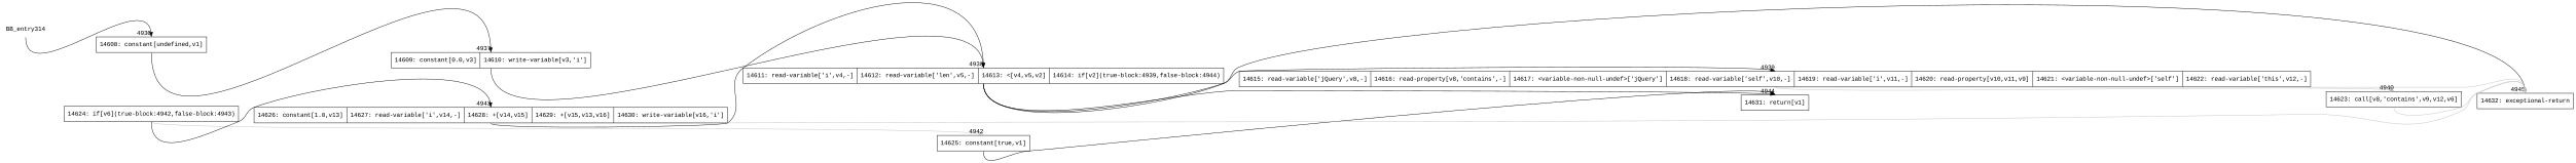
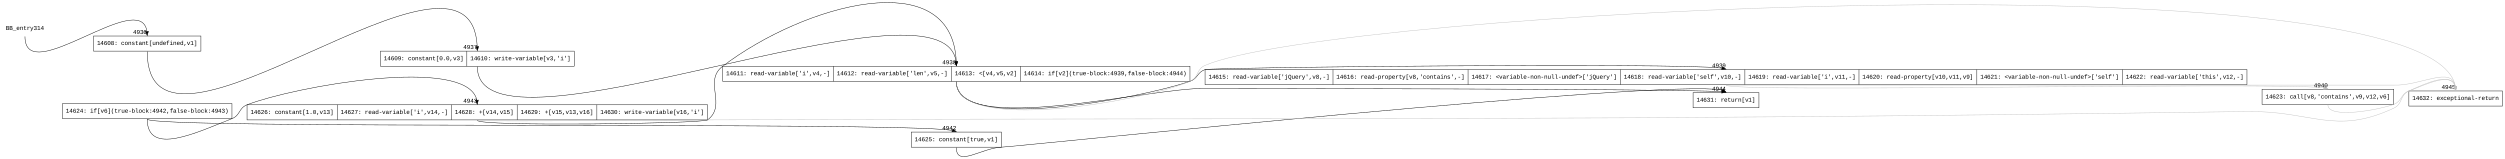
  digraph {
    fontname="Liberation Mono"
    rankdir=LR
    node [fontname="Liberation Mono" shape=record]
    edge [fontname="Liberation Mono" headport=n tailport=s]
    BB_entry314 [shape=none]
    n2 [label="{14608: constant[undefined,v1]}"]
    n3 [label="{14609: constant[0.0,v3]|14610: write-variable[v3,'i']}"]
    n4 [label="{14611: read-variable['i',v4,-]|14612: read-variable['len',v5,-]|14613: \<[v4,v5,v2]|14614: if[v2](true-block:4939,false-block:4944)}"]
    n5 [label="{14615: read-variable['jQuery',v8,-]|14616: read-property[v8,'contains',-]|14617: \<variable-non-null-undef\>['jQuery']|14618: read-variable['self',v10,-]|14619: read-variable['i',v11,-]|14620: read-property[v10,v11,v9]|14621: \<variable-non-null-undef\>['self']|14622: read-variable['this',v12,-]}"]
    n6 [label="{14631: return[v1]}"]
    n7 [label="{14632: exceptional-return}"]
    n8 [label="{14623: call[v8,'contains',v9,v12,v6]}"]
    n9 [label="{14624: if[v6](true-block:4942,false-block:4943)}"]
    n10 [label="{14625: constant[true,v1]}"]
    n11 [label="{14626: constant[1.0,v13]|14627: read-variable['i',v14,-]|14628: +[v14,v15]|14629: +[v15,v13,v16]|14630: write-variable[v16,'i']}"]
    BB_entry314 -> n2 [headlabel="    4936"]
    n2 -> n3 [headlabel="      4937"]
    n3 -> n4 [headlabel="      4938"]
    n4 -> n5 [headlabel="      4939"]
    n4 -> n6 [headlabel="      4944"]
-   n4 -> n7 [color=black headlabel="      4945"]
+   n4 -> n7 [color=gray headlabel="      4945"]
    n5 -> n7 [color=gray]
    n5 -> n8 [color=gray headlabel="      4940"]
    n8 -> n7 [color=gray]
-   n9 -> n10 [headlabel="      4942" color=gray]
+   n9 -> n10 [headlabel="      4942"]
    n9 -> n11 [headlabel="      4943"]
    n10 -> n6
    n11 -> n4
    n11 -> n7 [color=gray]
  }
